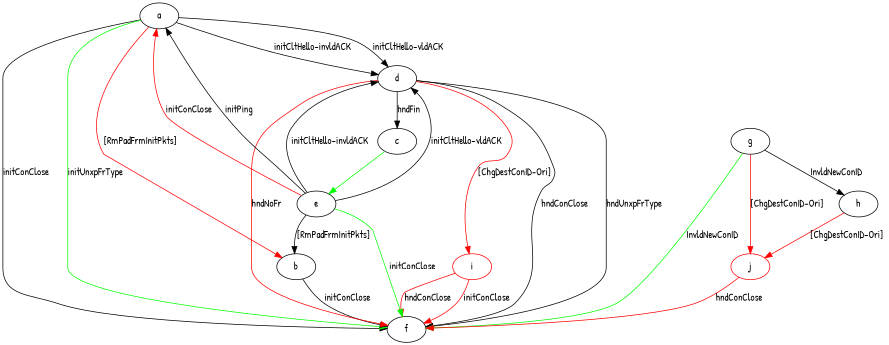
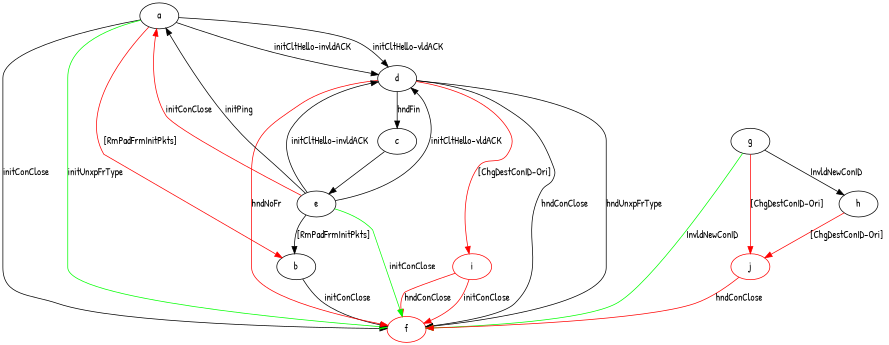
  digraph {
    fontname="Patrick Hand"
    node [fontname="Patrick Hand"]
    edge [fontname="Patrick Hand"]
    a
    b
    d
-   f
+   f [color=red]
    i [color=red]
    c
    g
    h
    j [color=red]
    e
    a -> b [color=red label="[RmPadFrmInitPkts] "]
    a -> d [label="initCltHello-vldACK "]
    a -> d [label="initCltHello-invldACK "]
    a -> f [label="initConClose "]
    a -> f [color=green label="initUnxpFrType "]
    b -> f [label="initConClose "]
    d -> f [label="hndConClose "]
    d -> f [label="hndUnxpFrType "]
    d -> f [color=red label="hndNoFr "]
    d -> i [color=red label="[ChgDestConID-Ori] "]
    d -> c [label="hndFin "]
    i -> f [color=red label="initConClose "]
    i -> f [color=red label="hndConClose "]
-   c -> e [color=green]
+   c -> e
    g -> f [color=green label="InvldNewConID "]
    g -> h [label="InvldNewConID "]
    g -> j [color=red label="[ChgDestConID-Ori] "]
    h -> j [color=red label="[ChgDestConID-Ori] "]
    j -> f [color=red label="hndConClose "]
    e -> a [label="initPing "]
    e -> a [color=red label="initConClose "]
    e -> b [label="[RmPadFrmInitPkts] "]
    e -> d [label="initCltHello-vldACK "]
    e -> d [label="initCltHello-invldACK "]
    e -> f [color=green label="initConClose "]
  }
